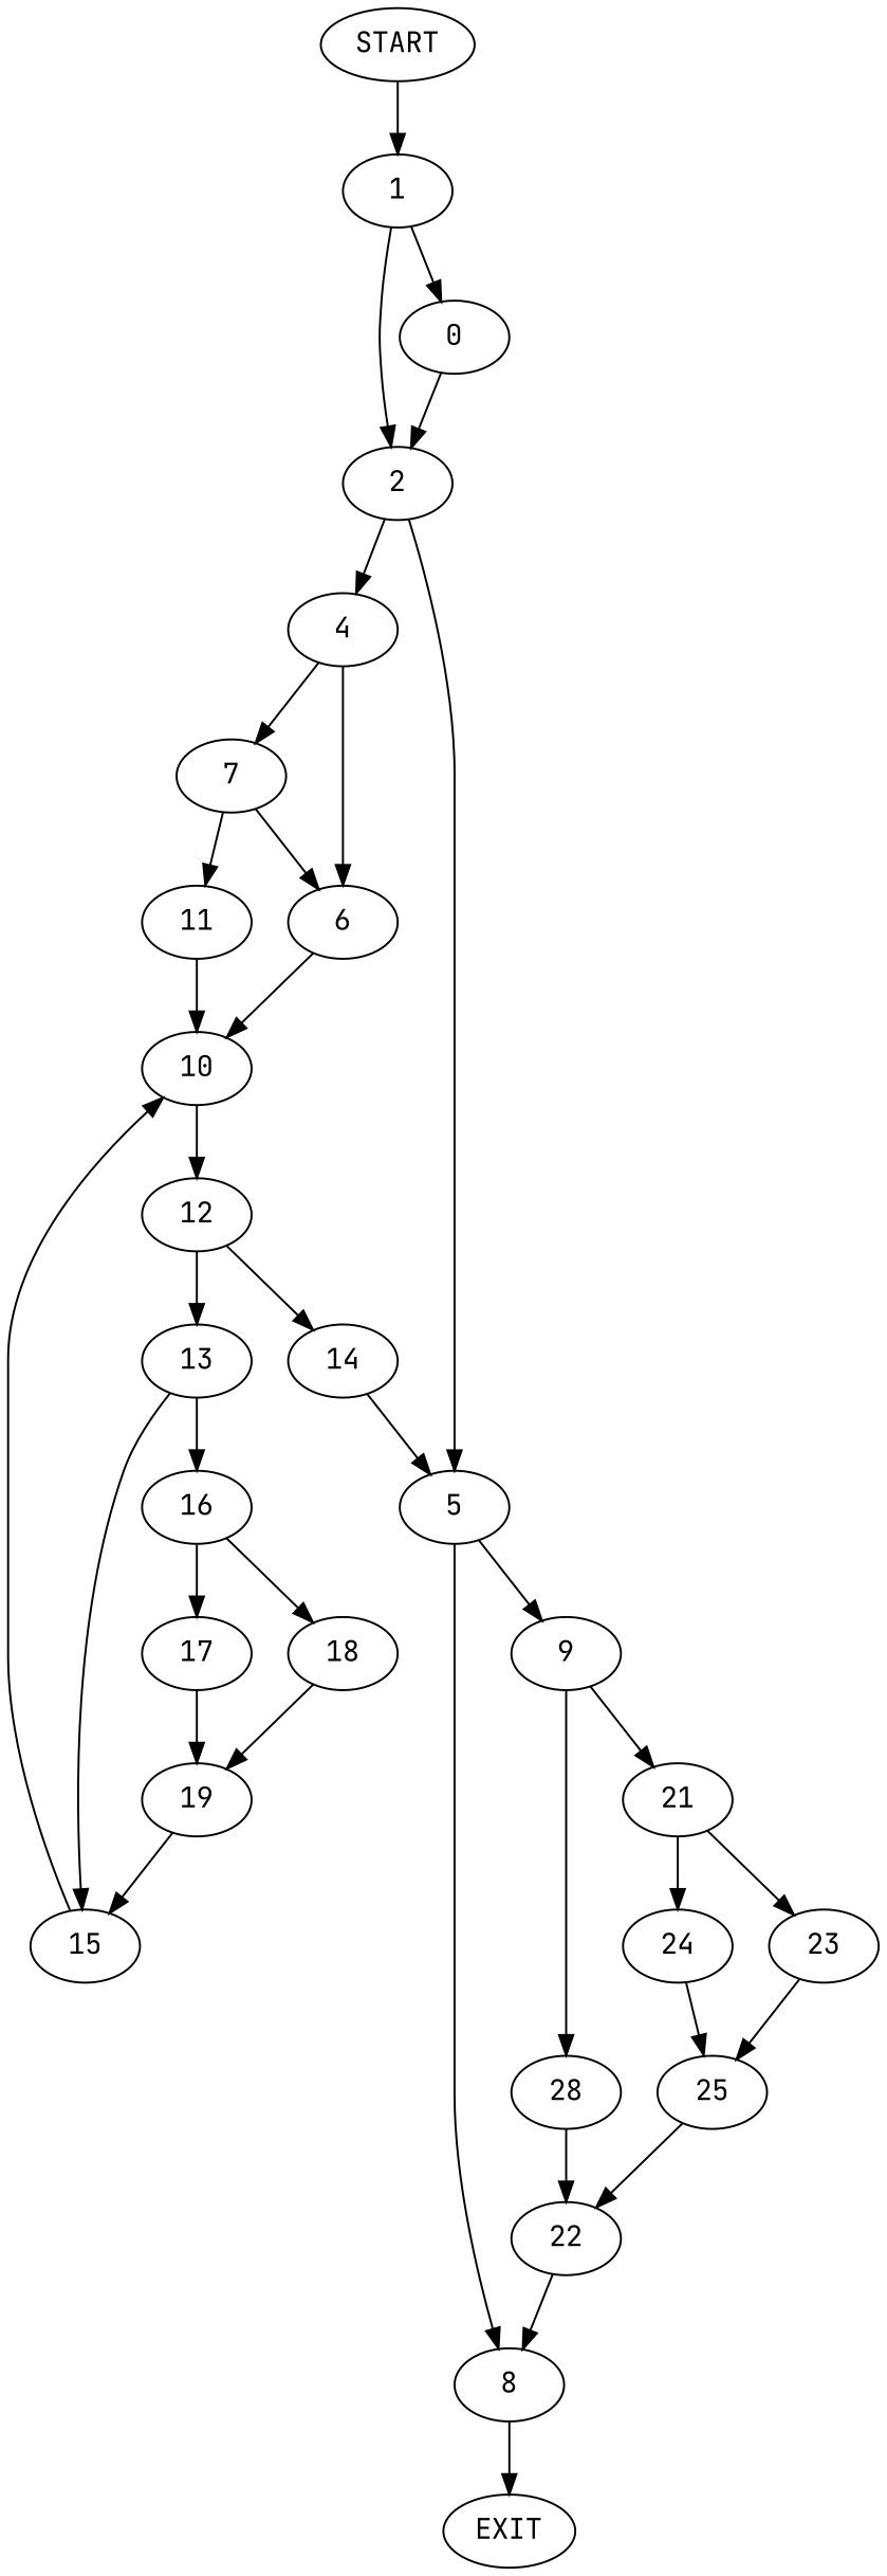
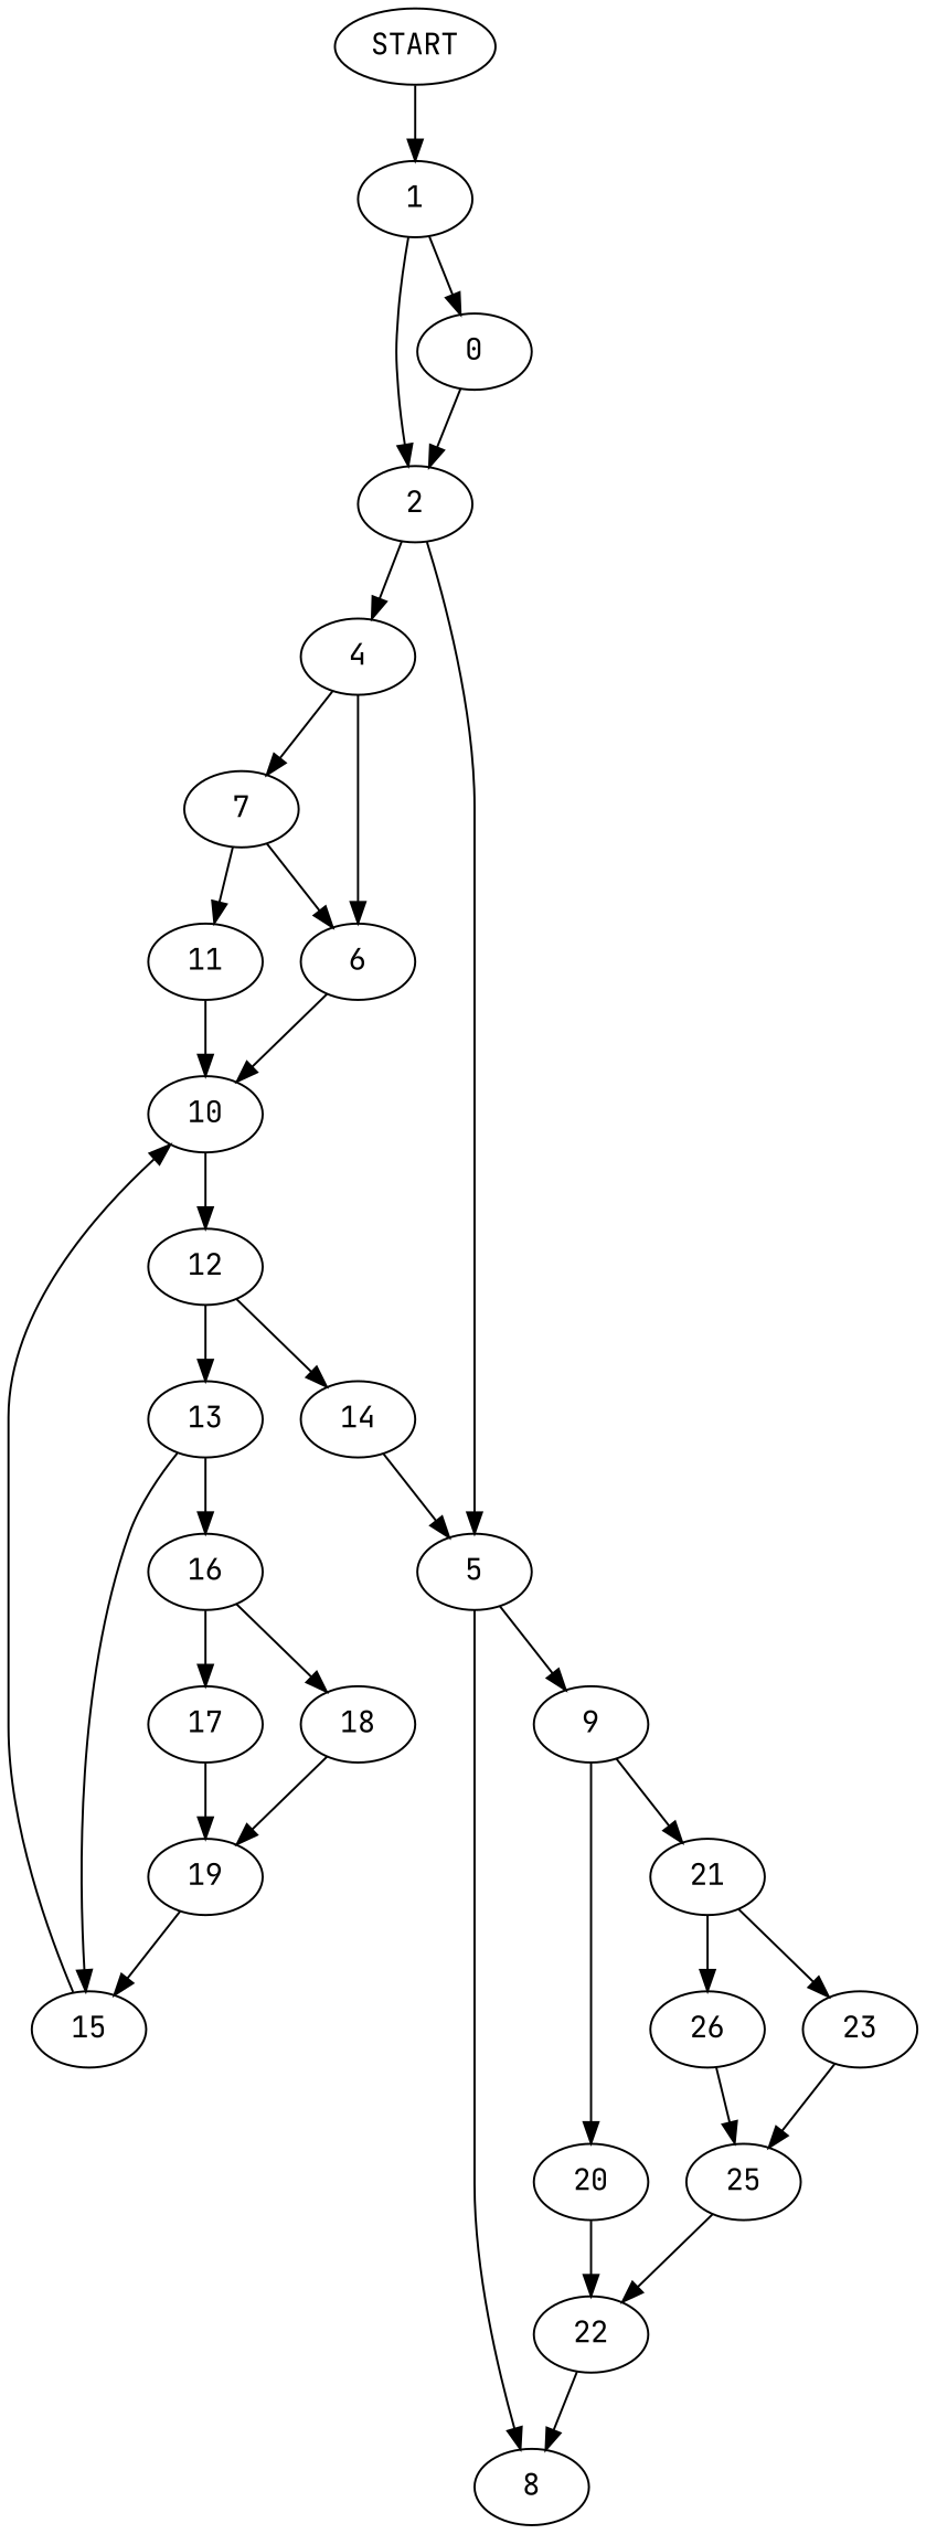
  digraph {
    fontname="JetBrains Mono"
    node [fontname="JetBrains Mono"]
    edge [fontname="JetBrains Mono"]
    n1 [label=START]
    1
    2
    n4 [label=0]
-   n5 [label=EXIT]
    4
    5
    6
    7
    8
    9
    10
    11
-   20 [label=28]
+   20
    21
    12
    22
    23
-   24
+   24 [label=26]
    13
    14
    15
    16
    17
    18
    19
    25
    n1 -> 1
    1 -> 2
    1 -> n4
    2 -> 4
    2 -> 5
    n4 -> 2
    4 -> 6
    4 -> 7
    5 -> 8
    5 -> 9
    6 -> 10
    7 -> 6
    7 -> 11
-   8 -> n5
    9 -> 20
    9 -> 21
    10 -> 12
    11 -> 10
    20 -> 22
    21 -> 23
    21 -> 24
    12 -> 13
    12 -> 14
    22 -> 8
    23 -> 25
    24 -> 25
    13 -> 15
    13 -> 16
    14 -> 5
    15 -> 10
    16 -> 17
    16 -> 18
    17 -> 19
    18 -> 19
    19 -> 15
    25 -> 22
  }
